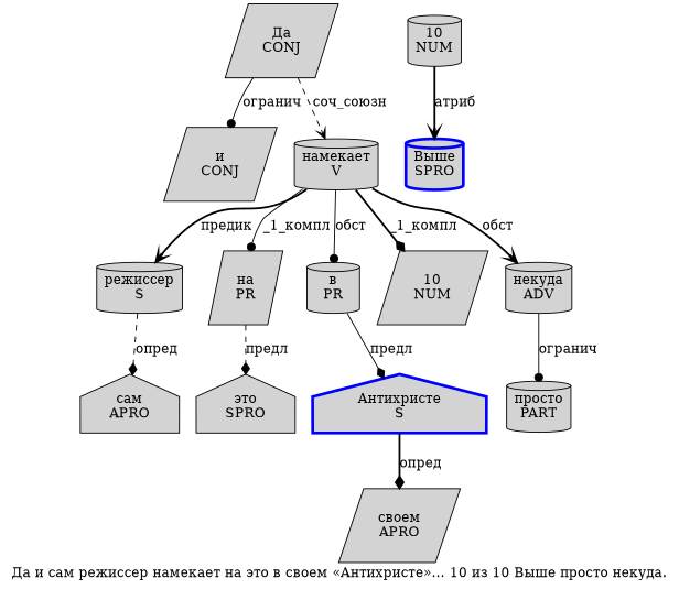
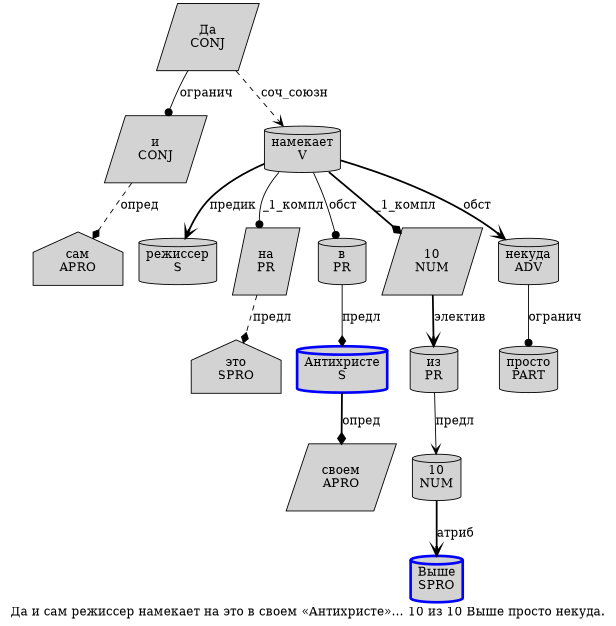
  digraph {
    label="Да и сам режиссер намекает на это в своем «Антихристе»… 10 из 10 Выше просто некуда."
    node [fillcolor=lightgray penwidth=1 shape=cylinder style=filled]
    edge [arrowhead=vee style=solid]
    n1 [label="Да\nCONJ" shape=parallelogram]
    n2 [label="и\nCONJ" shape=parallelogram]
    n3 [label="намекает\nV"]
    n4 [label="режиссер\nS"]
    n5 [label="на\nPR" shape=parallelogram]
    n6 [label="в\nPR"]
    n7 [label="10\nNUM" shape=parallelogram]
    n8 [label="некуда\nADV"]
    n9 [label="сам\nAPRO" shape=house]
    n10 [label="это\nSPRO" shape=house]
-   n11 [color=blue label="Антихристе\nS" penwidth=3 shape=house]
+   n11 [color=blue label="Антихристе\nS" penwidth=3]
+   n12 [label="из\nPR"]
    n13 [label="просто\nPART"]
    n14 [label="своем\nAPRO" shape=parallelogram]
    n15 [label="10\nNUM"]
    n16 [color=blue label="Выше\nSPRO" penwidth=3]
    n1 -> n2 [arrowhead=dot label="огранич"]
    n1 -> n3 [label="соч_союзн" style=dashed]
    n3 -> n4 [label="предик" style=bold]
    n3 -> n5 [arrowhead=dot label="_1_компл"]
    n3 -> n6 [arrowhead=dot label="обст"]
    n3 -> n7 [arrowhead=diamond label="_1_компл" style=bold]
    n3 -> n8 [label="обст" style=bold]
-   n4 -> n9 [arrowhead=diamond label="опред" style=dashed]
+   n2 -> n9 [arrowhead=diamond label="опред" style=dashed]
    n5 -> n10 [arrowhead=diamond label="предл" style=dashed]
    n6 -> n11 [arrowhead=diamond label="предл"]
+   n7 -> n12 [label="электив" style=bold]
    n8 -> n13 [arrowhead=dot label="огранич"]
    n11 -> n14 [arrowhead=diamond label="опред" style=bold]
+   n12 -> n15 [label="предл"]
    n15 -> n16 [label="атриб" style=bold]
  }
